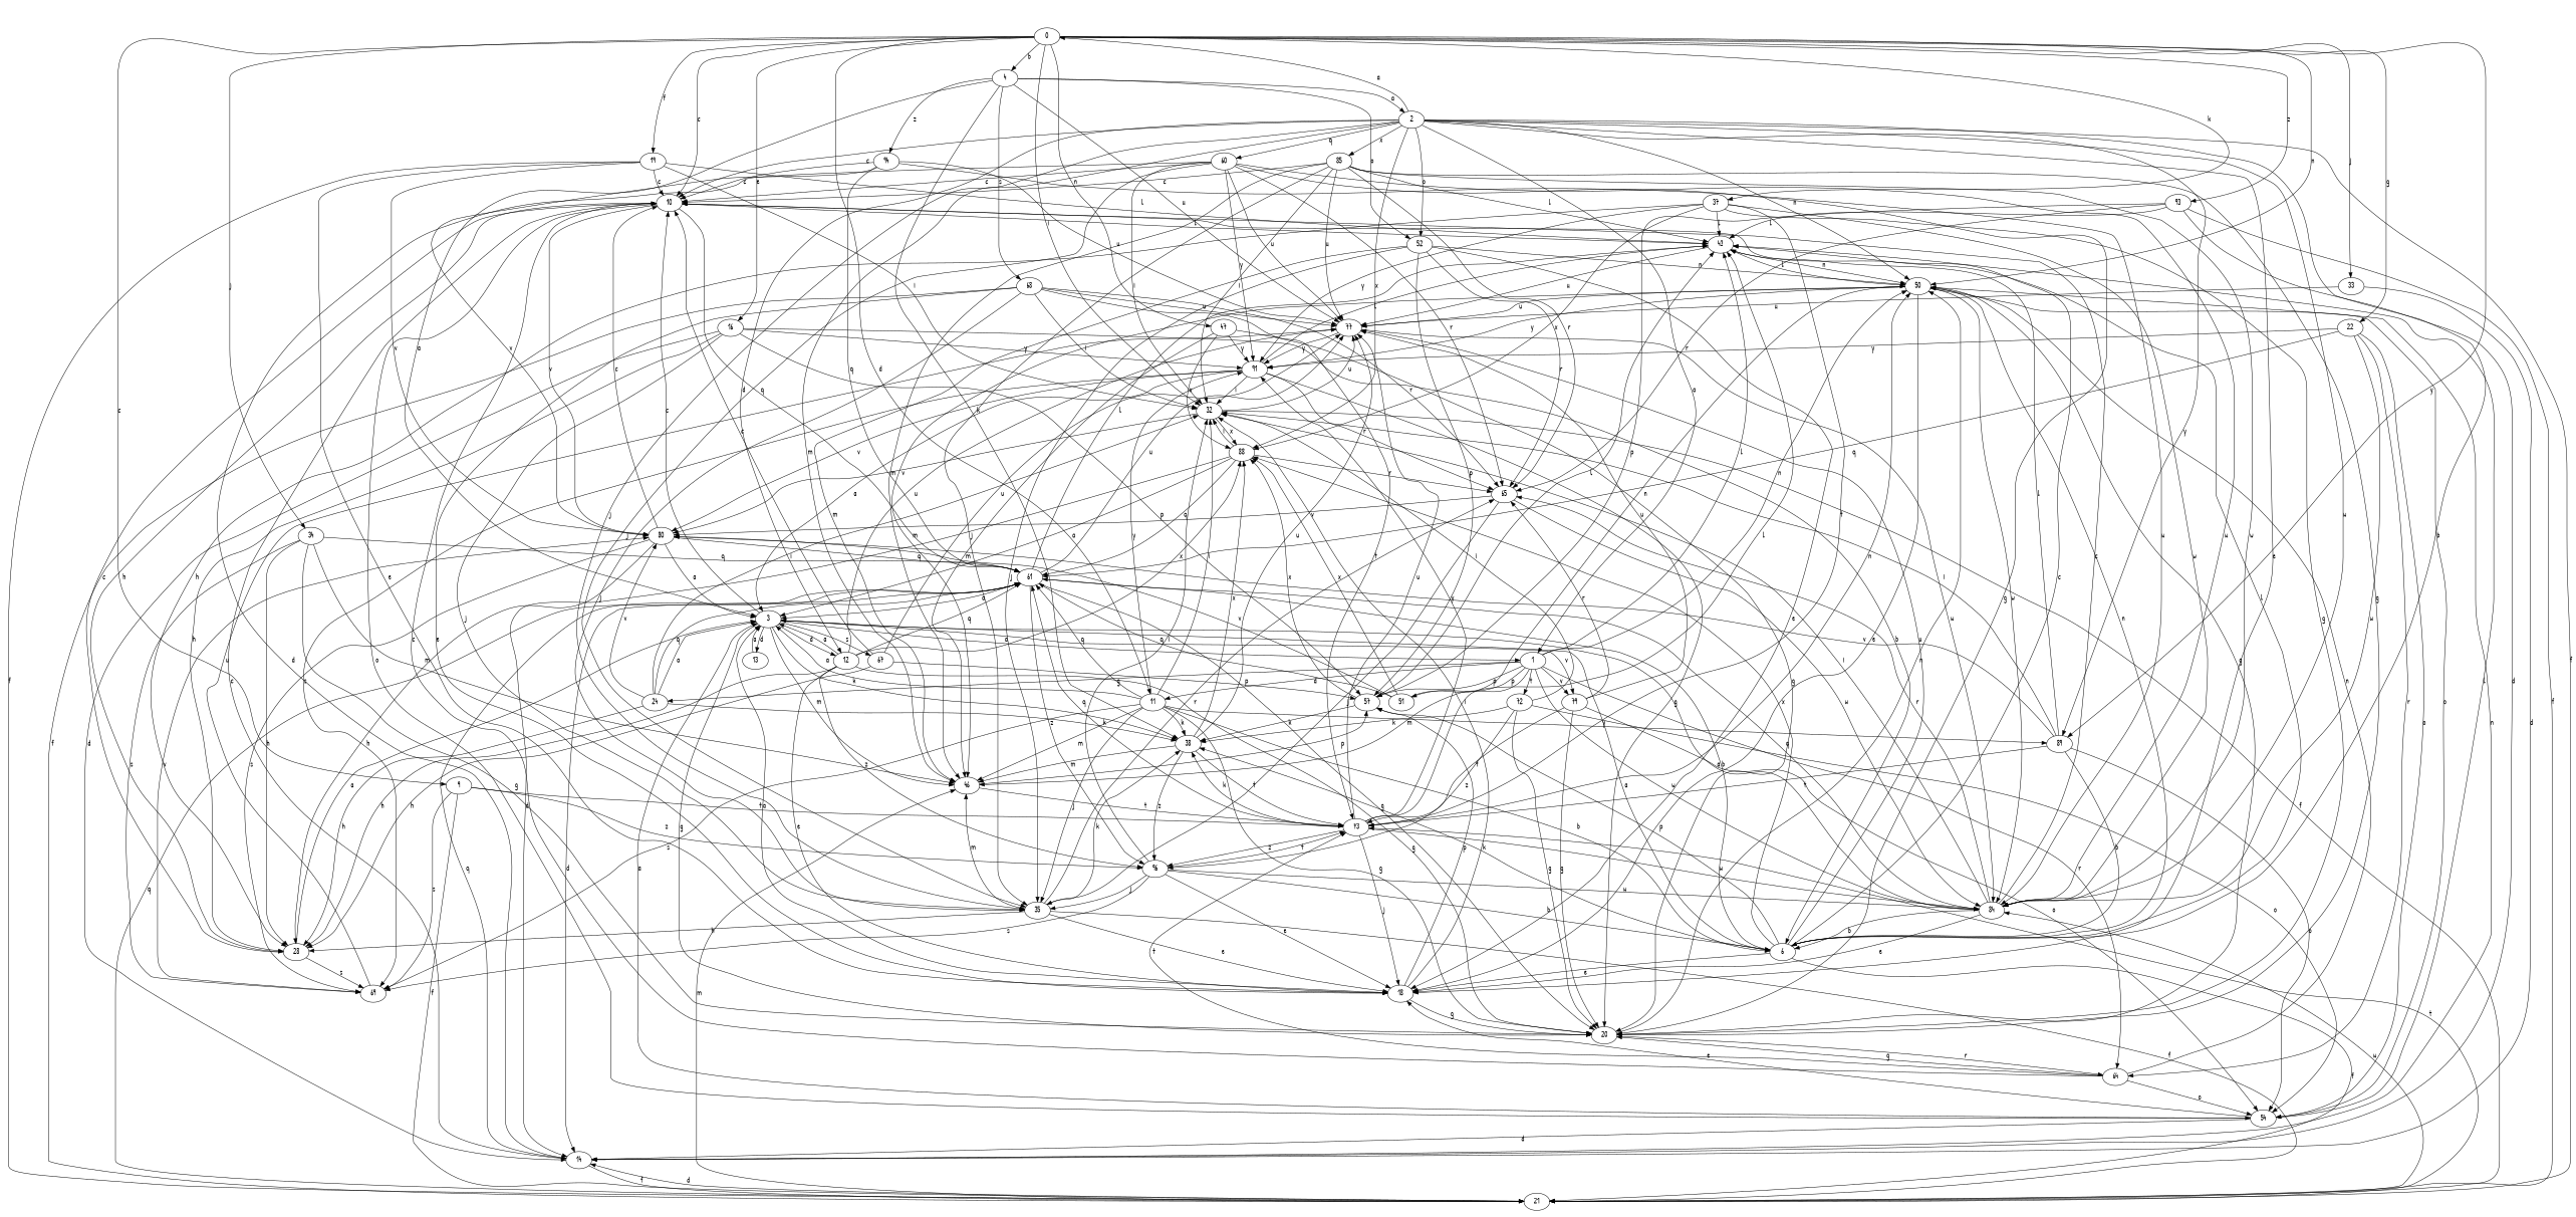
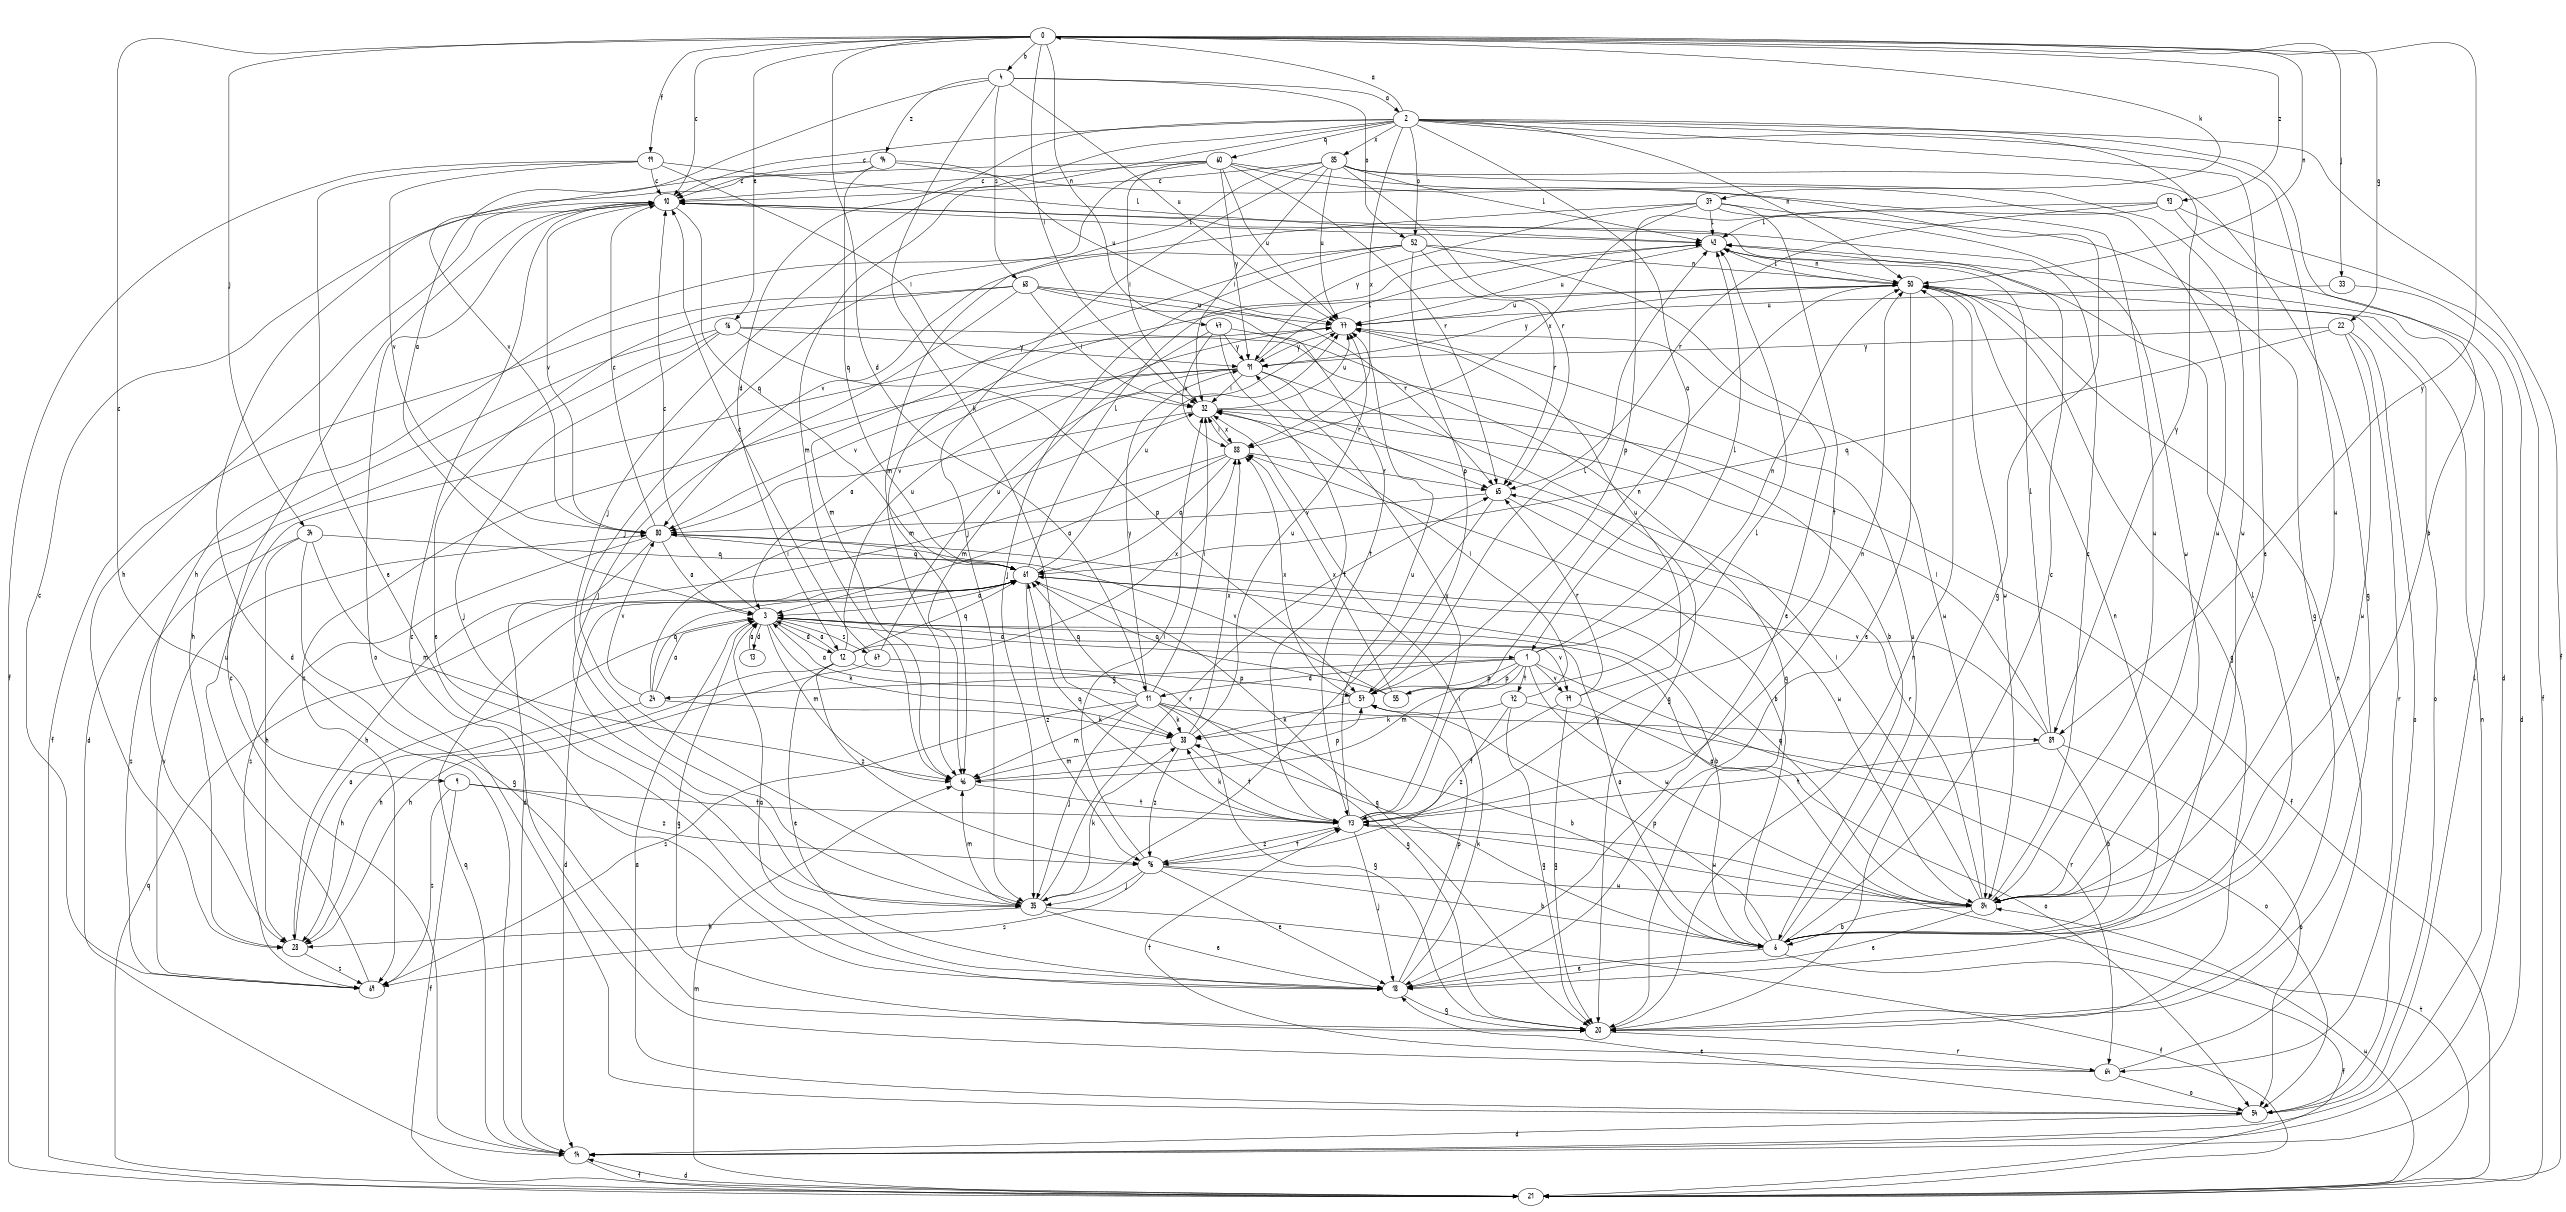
  strict digraph {
    fontname="Patrick Hand"
    node [fontname="Patrick Hand"]
    edge [fontname="Patrick Hand"]
    0
    4
    9
    10
    11
    16
    19
    22
    32
    33
    34
    37
    47
    50
    89
    93
    2
    52
    3
    38
    68
    77
    94
    21
    69
    73
    96
    43
    28
    54
    61
    80
    46
    6
    35
    n36 [label=20]
    91
    57
    14
    18
    64
    84
    88
    65
    1
    24
-   55 [label=51]
+   55
    72
    79
    12
    60
    85
    13
    67
    0 -> 4 [label=b]
    0 -> 9 [label=c]
    0 -> 10 [label=c]
    0 -> 11 [label=d]
    0 -> 16 [label=e]
    0 -> 19 [label=f]
    0 -> 22 [label=g]
    0 -> 32 [label=i]
    0 -> 33 [label=j]
    0 -> 34 [label=j]
    0 -> 37 [label=k]
    0 -> 47 [label=n]
    0 -> 50 [label=n]
    0 -> 89 [label=y]
    0 -> 93 [label=z]
    4 -> 2 [label=a]
    4 -> 52 [label=o]
    4 -> 3 [label=a]
    4 -> 38 [label=k]
    4 -> 68 [label=s]
    4 -> 77 [label=u]
    4 -> 94 [label=z]
    9 -> 21 [label=f]
    9 -> 69 [label=s]
    9 -> 73 [label=t]
    9 -> 96 [label=z]
    10 -> 43 [label=l]
    10 -> 28 [label=h]
    10 -> 54 [label=o]
    10 -> 61 [label=q]
    10 -> 80 [label=v]
    11 -> 32 [label=i]
    11 -> 89 [label=y]
    11 -> 3 [label=a]
    11 -> 38 [label=k]
    11 -> 69 [label=s]
    11 -> 61 [label=q]
    11 -> 46 [label=m]
    11 -> 6 [label=b]
    11 -> 35 [label=j]
    11 -> n36 [label=g]
    11 -> 91 [label=y]
    16 -> 28 [label=h]
    16 -> 6 [label=b]
    16 -> 35 [label=j]
    16 -> 91 [label=y]
    16 -> 57 [label=p]
    16 -> 14 [label=d]
    19 -> 10 [label=c]
    19 -> 32 [label=i]
    19 -> 21 [label=f]
    19 -> 43 [label=l]
    19 -> 80 [label=v]
    19 -> 18 [label=e]
    22 -> 54 [label=o]
    22 -> 61 [label=q]
    22 -> 91 [label=y]
    22 -> 64 [label=r]
    22 -> 84 [label=w]
    32 -> 77 [label=u]
    32 -> 21 [label=f]
    32 -> 80 [label=v]
    32 -> 88 [label=x]
    33 -> 77 [label=u]
    33 -> 14 [label=d]
    34 -> 69 [label=s]
    34 -> 28 [label=h]
    34 -> 61 [label=q]
    34 -> 46 [label=m]
    34 -> n36 [label=g]
    37 -> 73 [label=t]
    37 -> 43 [label=l]
    37 -> 28 [label=h]
    37 -> n36 [label=g]
    37 -> 91 [label=y]
    37 -> 84 [label=w]
    37 -> 88 [label=x]
+   47 -> 73 [label=t]
    47 -> 46 [label=m]
    47 -> n36 [label=g]
    47 -> 91 [label=y]
    47 -> 88 [label=x]
    50 -> 77 [label=u]
    50 -> 43 [label=l]
    50 -> 54 [label=o]
    50 -> 46 [label=m]
    50 -> n36 [label=g]
    50 -> 91 [label=y]
    50 -> 18 [label=e]
    50 -> 84 [label=w]
    89 -> 32 [label=i]
    89 -> 73 [label=t]
    89 -> 43 [label=l]
    89 -> 54 [label=o]
    89 -> 80 [label=v]
    89 -> 6 [label=b]
    93 -> 21 [label=f]
    93 -> 43 [label=l]
    93 -> 57 [label=p]
    93 -> 14 [label=d]
    93 -> 65 [label=r]
    2 -> 0 [label=a]
    2 -> 10 [label=c]
    2 -> 50 [label=n]
    2 -> 89 [label=y]
    2 -> 52 [label=o]
    2 -> 21 [label=f]
    2 -> 46 [label=m]
    2 -> 6 [label=b]
    2 -> 35 [label=j]
    2 -> 18 [label=e]
    2 -> 84 [label=w]
    2 -> 88 [label=x]
    2 -> 1 [label=a]
    2 -> 12 [label=d]
    2 -> 60 [label=q]
    2 -> 85 [label=x]
    52 -> 50 [label=n]
+   52 -> 80 [label=v]
    52 -> 46 [label=m]
    52 -> 35 [label=j]
    52 -> 57 [label=p]
    52 -> 18 [label=e]
    52 -> 65 [label=r]
    3 -> 10 [label=c]
    3 -> 38 [label=k]
    3 -> 46 [label=m]
    3 -> n36 [label=g]
    3 -> 1 [label=a]
    3 -> 79 [label=v]
    3 -> 12 [label=d]
    3 -> 13 [label=d]
    3 -> 67 [label=s]
    38 -> 77 [label=u]
    38 -> 73 [label=t]
    38 -> 96 [label=z]
    38 -> 46 [label=m]
    38 -> 88 [label=x]
    68 -> 32 [label=i]
    68 -> 77 [label=u]
    68 -> 21 [label=f]
    68 -> 73 [label=t]
    68 -> 35 [label=j]
    68 -> 18 [label=e]
    68 -> 65 [label=r]
    77 -> 91 [label=y]
    77 -> 84 [label=w]
    94 -> 10 [label=c]
    94 -> 77 [label=u]
    94 -> 61 [label=q]
    94 -> 80 [label=v]
    94 -> 84 [label=w]
    21 -> 73 [label=t]
    21 -> 61 [label=q]
    21 -> 46 [label=m]
    21 -> 14 [label=d]
    21 -> 84 [label=w]
    69 -> 77 [label=u]
    69 -> 80 [label=v]
    73 -> 50 [label=n]
    73 -> 38 [label=k]
    73 -> 77 [label=u]
    73 -> 96 [label=z]
    73 -> 43 [label=l]
    73 -> 61 [label=q]
    73 -> 91 [label=y]
    73 -> 18 [label=j]
    73 -> 84 [label=w]
    96 -> 32 [label=i]
    96 -> 69 [label=s]
    96 -> 73 [label=t]
    96 -> 6 [label=b]
    96 -> 35 [label=j]
    96 -> 18 [label=e]
    96 -> 84 [label=w]
    43 -> 50 [label=n]
    43 -> 77 [label=u]
-   28 -> 10 [label=c]
+   69 -> 10 [label=c]
    28 -> 3 [label=a]
    28 -> 69 [label=s]
    54 -> 3 [label=a]
    54 -> 43 [label=l]
    54 -> 14 [label=d]
    54 -> 18 [label=e]
    61 -> 3 [label=a]
    61 -> 77 [label=u]
    61 -> 96 [label=z]
    61 -> 43 [label=l]
    61 -> 6 [label=b]
    61 -> n36 [label=g]
    61 -> 14 [label=d]
    80 -> 10 [label=c]
    80 -> 3 [label=a]
    80 -> 69 [label=s]
    80 -> 28 [label=h]
    80 -> 61 [label=q]
    46 -> 73 [label=t]
    46 -> 57 [label=p]
    6 -> 10 [label=c]
    6 -> 50 [label=n]
    6 -> 3 [label=a]
    6 -> 38 [label=k]
    6 -> 77 [label=u]
    6 -> 21 [label=f]
    6 -> 43 [label=l]
    6 -> 57 [label=p]
    6 -> 18 [label=e]
-   6 -> 88 [label=x]
+   6 -> 88 [label=b]
    35 -> 38 [label=k]
    35 -> 21 [label=f]
    35 -> 28 [label=h]
    35 -> 46 [label=m]
    35 -> 18 [label=e]
    35 -> 65 [label=r]
    n36 -> 50 [label=n]
    n36 -> 64 [label=r]
    91 -> 32 [label=i]
    91 -> 3 [label=a]
    91 -> 69 [label=s]
    91 -> 43 [label=l]
    91 -> 80 [label=v]
    91 -> n36 [label=g]
    91 -> 65 [label=r]
    57 -> 38 [label=k]
    57 -> 43 [label=l]
    57 -> 88 [label=x]
    14 -> 10 [label=c]
    14 -> 50 [label=n]
    14 -> 21 [label=f]
    14 -> 61 [label=q]
    18 -> 32 [label=i]
    18 -> 3 [label=a]
    18 -> n36 [label=g]
    18 -> 57 [label=p]
    64 -> 10 [label=c]
    64 -> 50 [label=n]
    64 -> 73 [label=t]
    64 -> 54 [label=o]
-   64 -> n36 [label=g]
    84 -> 10 [label=c]
    84 -> 32 [label=i]
    84 -> 3 [label=a]
    84 -> 61 [label=q]
    84 -> 6 [label=b]
    84 -> 18 [label=e]
    84 -> 65 [label=r]
    88 -> 32 [label=i]
    88 -> 3 [label=a]
    88 -> 61 [label=q]
    88 -> 14 [label=d]
    88 -> 65 [label=r]
    65 -> 80 [label=v]
    65 -> 35 [label=j]
    65 -> 84 [label=w]
    1 -> 11 [label=d]
    1 -> 50 [label=n]
    1 -> 43 [label=l]
    1 -> 46 [label=m]
    1 -> 57 [label=p]
    1 -> 64 [label=r]
    1 -> 84 [label=w]
    1 -> 24 [label=g]
    1 -> 55 [label=p]
    1 -> 72 [label=t]
    1 -> 79 [label=v]
    24 -> 32 [label=i]
    24 -> 3 [label=a]
    24 -> 38 [label=k]
    24 -> 28 [label=h]
    24 -> 61 [label=q]
    24 -> 80 [label=v]
    55 -> 50 [label=n]
    55 -> 61 [label=q]
    55 -> 80 [label=v]
    55 -> 88 [label=x]
    72 -> 32 [label=i]
    72 -> 38 [label=k]
    72 -> 96 [label=z]
    72 -> 54 [label=o]
    72 -> n36 [label=g]
    79 -> 77 [label=u]
    79 -> 73 [label=t]
    79 -> 54 [label=o]
    79 -> n36 [label=g]
    79 -> 65 [label=r]
    12 -> 3 [label=a]
    12 -> 77 [label=u]
    12 -> 96 [label=z]
    12 -> 28 [label=h]
    12 -> 61 [label=q]
    12 -> n36 [label=g]
    12 -> 18 [label=e]
    12 -> 88 [label=x]
    60 -> 10 [label=c]
    60 -> 32 [label=i]
    60 -> 77 [label=u]
    60 -> 35 [label=j]
    60 -> n36 [label=g]
    60 -> 91 [label=y]
    60 -> 14 [label=d]
    60 -> 84 [label=w]
    60 -> 65 [label=r]
    85 -> 10 [label=c]
    85 -> 32 [label=i]
    85 -> 77 [label=u]
    85 -> 43 [label=l]
    85 -> 46 [label=m]
    85 -> 35 [label=j]
    85 -> n36 [label=g]
    85 -> 84 [label=w]
    85 -> 65 [label=r]
    13 -> 3 [label=a]
    67 -> 10 [label=c]
    67 -> 77 [label=u]
    67 -> 28 [label=h]
    67 -> 57 [label=p]
  }
